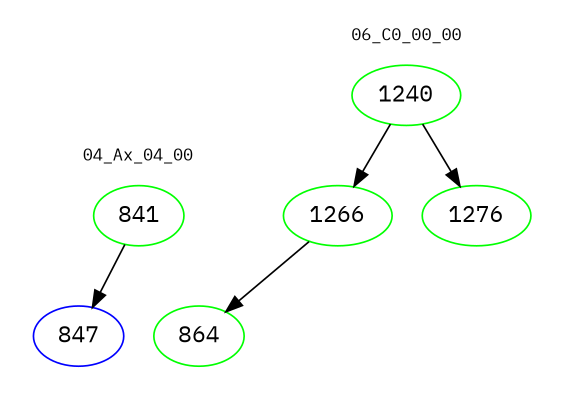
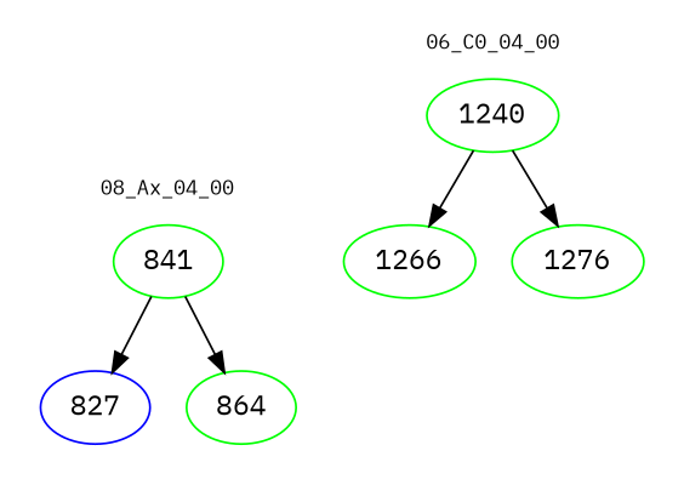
  digraph {
    fontname="IBM Plex Mono"
    node [color=green fontname="IBM Plex Mono"]
    edge [color=black fontname="IBM Plex Mono"]
    n1 [label=841]
-   n2 [color=blue label=847]
+   n2 [color=blue label=827]
    n3 [label=864]
    n4 [label=1240]
    n5 [label=1266]
    n6 [label=1276]
    subgraph cluster_1 {
      color=white
      fontsize=10
-     label="04_Ax_04_00"
+     label="08_Ax_04_00"
      n1
      n2
      n3
    }
    subgraph cluster_2 {
      color=white
      fontsize=10
-     label="06_C0_00_00"
+     label="06_C0_04_00"
      n4
      n5
      n6
    }
    n1 -> n2
-   n5 -> n3
+   n1 -> n3
    n4 -> n5
    n4 -> n6
  }
